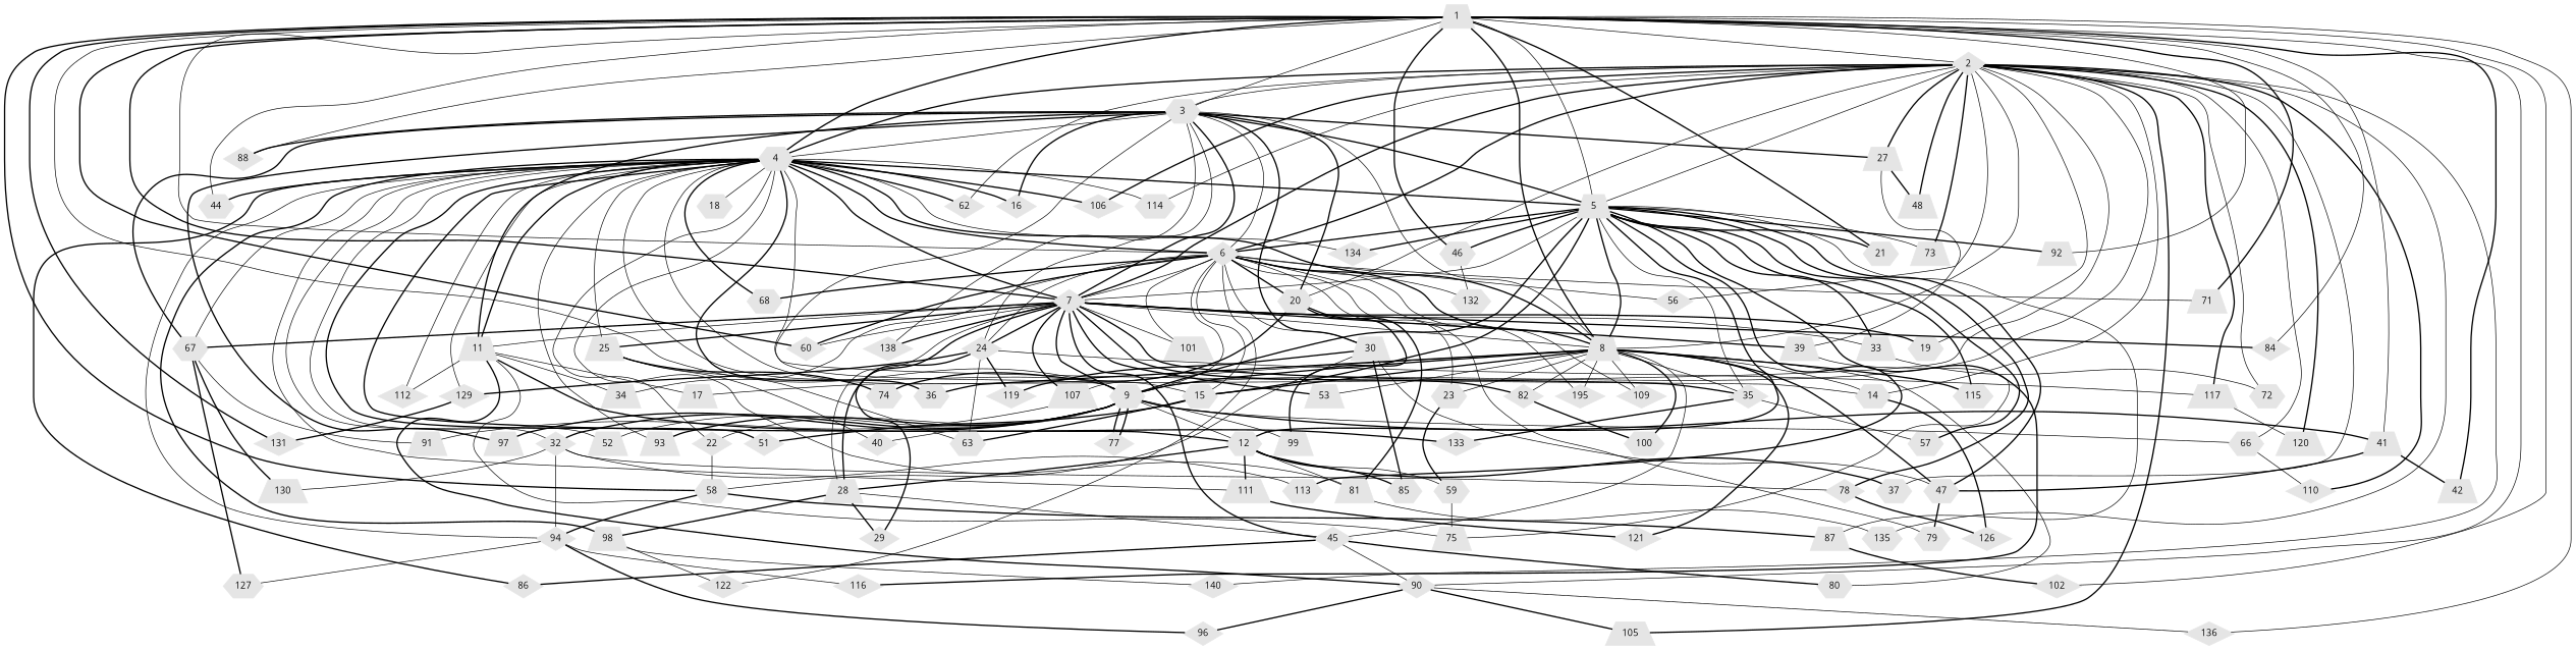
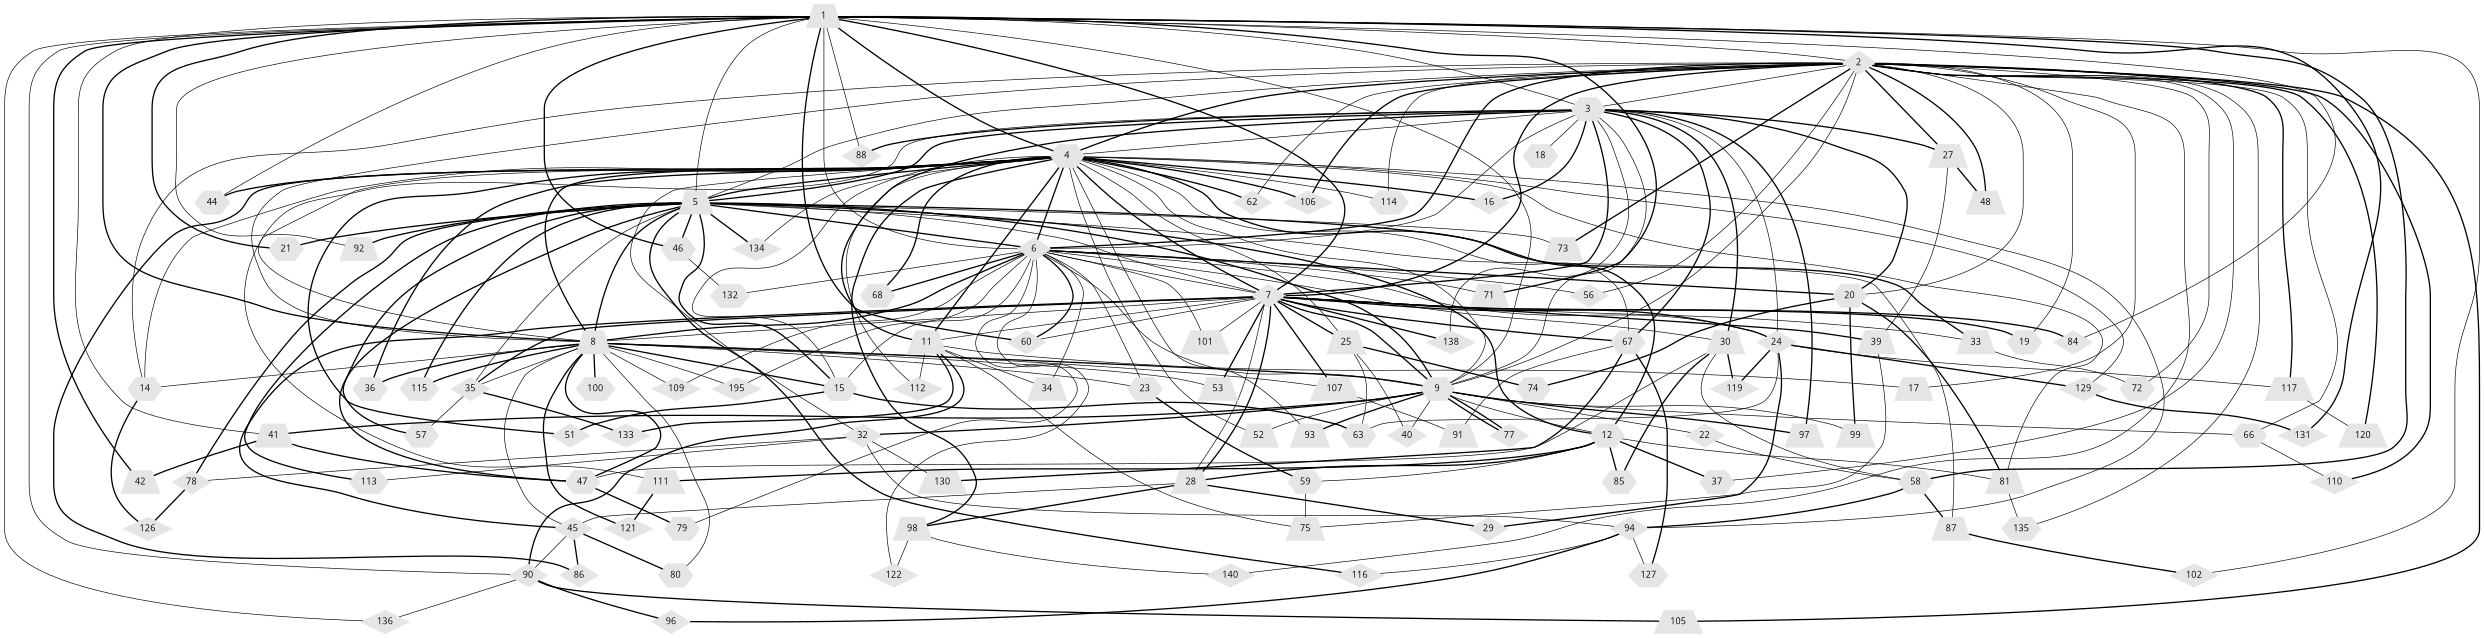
  graph {
    fontname="Open Sans"
    node [color=gray90 fontname="Open Sans" shape=diamond style=filled]
    edge [fontname="Open Sans" style=bold]
    1 [shape=trapezium super="+123"]
    2 [super="+38"]
    3 [shape=hexagon]
    4 [shape=hexagon super="+10"]
    5 [shape=trapezium super="+141"]
    6 [super="+13"]
    7 [super="+49"]
    8 [shape=trapezium super="+43"]
    9 [shape=hexagon super="+139"]
    21 [shape=hexagon]
    41 [shape=trapezium super="+89"]
    42 [shape=trapezium]
    44 [shape=hexagon]
    46 [shape=hexagon]
    58 [shape=hexagon super="+61"]
    60 [super="+65"]
    71 [shape=trapezium]
    84
    88
    90
    92 [shape=trapezium]
    102
    131
    136
    14 [shape=hexagon super="+54"]
    17 [shape=trapezium]
    19 [shape=hexagon]
    20 [shape=hexagon super="+64"]
    27 [shape=trapezium super="+69"]
    37 [shape=hexagon]
    48 [shape=trapezium]
    56
    62
    66 [shape=hexagon]
    72 [shape=hexagon]
    73 [shape=trapezium]
    105 [shape=trapezium]
    106
    110
    114 [shape=hexagon]
    117 [shape=trapezium]
    120 [shape=trapezium]
    135 [shape=hexagon]
    140
    11 [shape=trapezium super="+50"]
    16
    18 [shape=hexagon]
    24 [super="+26"]
    30 [shape=trapezium super="+76"]
    67 [shape=hexagon super="+128"]
    97 [shape=trapezium]
    138
    12 [shape=hexagon super="+103"]
    15 [shape=hexagon super="+31"]
    22
    25 [shape=trapezium super="+118"]
    32
    36 [shape=hexagon]
    51
    52 [shape=trapezium]
    68 [shape=hexagon]
    81 [shape=trapezium super="+137"]
    86
    93 [shape=trapezium]
    94 [super="+95"]
    98 [shape=trapezium]
    111 [shape=trapezium]
    112
    129
    134
    33 [shape=trapezium]
    35 [super="+104"]
    47 [shape=hexagon super="+108"]
    57 [shape=hexagon]
    78
    87 [shape=trapezium]
    113 [shape=hexagon]
    115 [shape=hexagon]
    116
    23 [shape=hexagon]
    34 [shape=trapezium]
    79 [shape=hexagon]
    101 [shape=trapezium]
    109
    122
    n86 [label=195]
    132 [shape=hexagon]
    28 [shape=trapezium super="+55"]
    39 [shape=trapezium]
    45 [super="+70"]
    53 [shape=trapezium]
-   82
    107 [shape=trapezium]
    80 [shape=hexagon]
    100 [shape=hexagon]
    121
    40
    77
    99 [shape=trapezium]
    96
    126
    74 [shape=hexagon]
    75 [shape=trapezium super="+124"]
    133
    63 [shape=hexagon super="+83"]
    29
    119
    85 [shape=hexagon]
    91 [shape=trapezium]
    130 [shape=trapezium]
    127 [shape=hexagon]
    59 [shape=hexagon]
    1 -- 2 [style=solid]
    1 -- 3 [style=solid]
    1 -- 4 [weight=2]
    1 -- 5 [style=solid]
    1 -- 6 [style=solid weight=2]
    1 -- 7
    1 -- 8
    1 -- 9 [style=solid]
    1 -- 21
    1 -- 41 [style=solid weight=2]
    1 -- 42
    1 -- 44 [style=solid]
    1 -- 46
    1 -- 58
    1 -- 60
    1 -- 71
    1 -- 84 [style=solid]
    1 -- 88 [style=solid]
    1 -- 90 [style=solid]
    1 -- 92 [style=solid]
    1 -- 102 [style=solid]
    1 -- 131
    1 -- 136 [style=solid]
    2 -- 3 [style=solid]
    2 -- 4 [weight=2]
    2 -- 5 [style=solid]
    2 -- 6 [weight=2]
    2 -- 7
    2 -- 8 [style=solid]
    2 -- 9 [style=solid]
    2 -- 14 [style=solid]
    2 -- 17 [style=solid]
    2 -- 19 [style=solid]
    2 -- 20 [style=solid]
    2 -- 27
    2 -- 37 [style=solid]
    2 -- 48
    2 -- 56 [style=solid]
    2 -- 62 [style=solid]
    2 -- 66 [style=solid]
    2 -- 72 [style=solid]
    2 -- 73
    2 -- 105
    2 -- 106
    2 -- 110
    2 -- 114 [style=solid]
    2 -- 117
    2 -- 120
    2 -- 135 [style=solid]
    2 -- 140 [style=solid]
    3 -- 4 [style=solid weight=2]
    3 -- 5
    3 -- 6 [style=solid]
    3 -- 7
    3 -- 8 [style=solid]
    3 -- 9 [style=solid]
    3 -- 88
    3 -- 20
    3 -- 27
    3 -- 11
    3 -- 16
-   4 -- 18 [style=solid]
+   3 -- 18 [style=solid]
    3 -- 24 [style=solid]
    3 -- 30
    3 -- 67
    3 -- 97
    3 -- 138 [style=solid]
    4 -- 5 [weight=2]
    4 -- 6 [weight=2]
    4 -- 7 [weight=3]
    4 -- 8 [weight=2]
    4 -- 9 [style=solid weight=2]
    4 -- 44
    4 -- 14 [style=solid]
    4 -- 62
    4 -- 106
    4 -- 114 [style=solid]
    4 -- 11
    4 -- 16
    4 -- 67 [style=solid]
    4 -- 12
    4 -- 15 [style=solid]
-   4 -- 22 [style=solid]
    4 -- 25 [style=solid weight=2]
    4 -- 32 [style=solid]
    4 -- 36
    4 -- 51
    4 -- 52 [style=solid]
    4 -- 68
    4 -- 81 [style=solid]
    4 -- 86
    4 -- 93 [style=solid]
    4 -- 94 [style=solid]
    4 -- 98
    4 -- 111 [style=solid]
    4 -- 112 [style=solid]
    4 -- 129 [style=solid]
    4 -- 134 [style=solid]
    5 -- 6
    5 -- 7 [style=solid]
    5 -- 8 [weight=2]
    5 -- 9
    5 -- 21
    5 -- 46
    5 -- 92
    5 -- 73 [style=solid]
    5 -- 12
    5 -- 15
    5 -- 134
    5 -- 33
    5 -- 35 [style=solid]
    5 -- 47
    5 -- 57
    5 -- 78
    5 -- 87 [style=solid]
    5 -- 113
    5 -- 115
    5 -- 116
    6 -- 7 [style=solid]
    6 -- 8
    6 -- 9 [style=solid]
    6 -- 60
    6 -- 71 [style=solid]
    6 -- 20
    6 -- 56 [style=solid]
    6 -- 24 [style=solid]
    6 -- 30 [style=solid]
    6 -- 15 [style=solid]
    6 -- 68
    6 -- 23 [style=solid]
    6 -- 34 [style=solid]
    6 -- 79 [style=solid]
    6 -- 101 [style=solid]
    6 -- 109 [style=solid]
    6 -- 122 [style=solid]
    6 -- n86 [style=solid]
    6 -- 132 [style=solid]
    7 -- 8 [style=solid]
    7 -- 9
    7 -- 60 [style=solid]
    7 -- 84
    7 -- 19
    7 -- 11 [style=solid]
    7 -- 24
    7 -- 67
    7 -- 138
    7 -- 25
    7 -- 33 [style=solid]
    7 -- 35
    7 -- 101 [style=solid]
    7 -- 28 [style=solid]
    7 -- 28
    7 -- 39
    7 -- 45
    7 -- 53
-   7 -- 82
    7 -- 107
    8 -- 9
    8 -- 14 [style=solid]
    8 -- 15
    8 -- 36
    8 -- 35 [style=solid]
    8 -- 47
    8 -- 115
    8 -- 23 [style=solid]
    8 -- 109 [style=solid]
    8 -- n86 [style=solid]
    8 -- 45 [style=solid]
    8 -- 53 [style=solid]
-   8 -- 82 [style=solid]
    8 -- 107 [style=solid]
    8 -- 80 [style=solid]
    8 -- 100
    8 -- 121
    9 -- 41
    9 -- 66 [style=solid]
    9 -- 97
    9 -- 12 [style=solid weight=2]
    9 -- 22 [style=solid]
    9 -- 32
    9 -- 52 [style=solid]
    9 -- 93
    9 -- 40 [style=solid]
    9 -- 77
    9 -- 77
    9 -- 99 [style=solid]
    41 -- 42
    41 -- 47
    46 -- 132 [style=solid]
    58 -- 94
    58 -- 87
    90 -- 136 [style=solid]
    90 -- 105
    90 -- 96
    14 -- 126
    20 -- 81
    20 -- 99
    20 -- 74
    27 -- 48
    27 -- 39 [style=solid]
    66 -- 110 [style=solid]
    117 -- 120 [style=solid]
    11 -- 90
    11 -- 17 [style=solid]
    11 -- 112 [style=solid]
    11 -- 34 [style=solid]
    11 -- 75 [style=solid]
    11 -- 133
    24 -- 117 [style=solid]
    24 -- 129
    24 -- 63 [style=solid]
    24 -- 29
    24 -- 119
    30 -- 58 [style=solid]
    30 -- 47 [style=solid]
    30 -- 119
    30 -- 85
    67 -- 91 [style=solid]
    67 -- 130
    67 -- 127
    12 -- 37
    12 -- 81 [style=solid]
    12 -- 111
    12 -- 28
    12 -- 85
    12 -- 59 [style=solid]
    15 -- 51
    15 -- 63
    22 -- 58 [style=solid]
    25 -- 40 [style=solid]
    25 -- 74
    25 -- 63 [style=solid]
    32 -- 94 [style=solid]
    32 -- 78 [style=solid]
    32 -- 113 [style=solid]
    32 -- 130 [style=solid]
    81 -- 135 [style=solid]
    94 -- 116 [style=solid]
    94 -- 96
    94 -- 127 [style=solid]
    98 -- 140 [style=solid]
    98 -- 122 [style=solid]
    111 -- 121
    129 -- 131
    33 -- 72 [style=solid]
    35 -- 57 [style=solid]
    35 -- 133
    47 -- 79
    78 -- 126
    87 -- 102
    23 -- 59
    28 -- 98
    28 -- 45 [style=solid]
    28 -- 29
    39 -- 75 [style=solid]
    45 -- 90 [style=solid]
    45 -- 86
    45 -- 80
-   82 -- 100
    107 -- 91 [style=solid]
    59 -- 75 [style=solid]
  }
